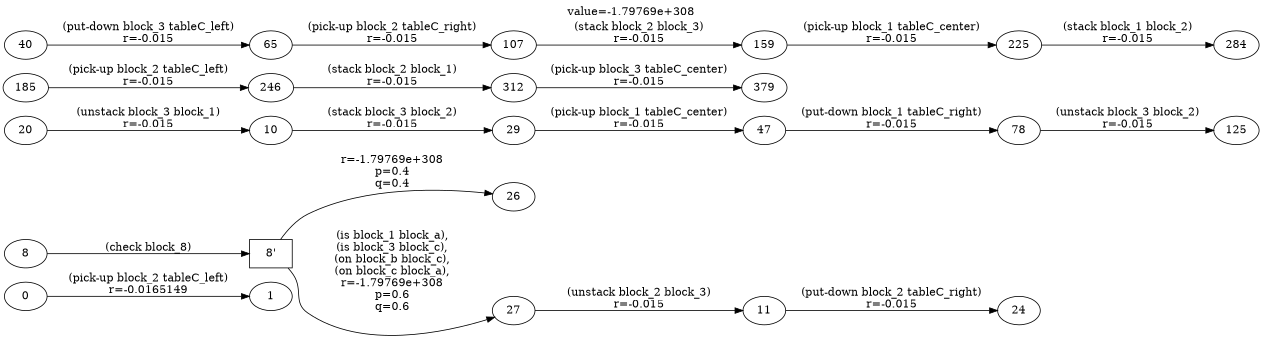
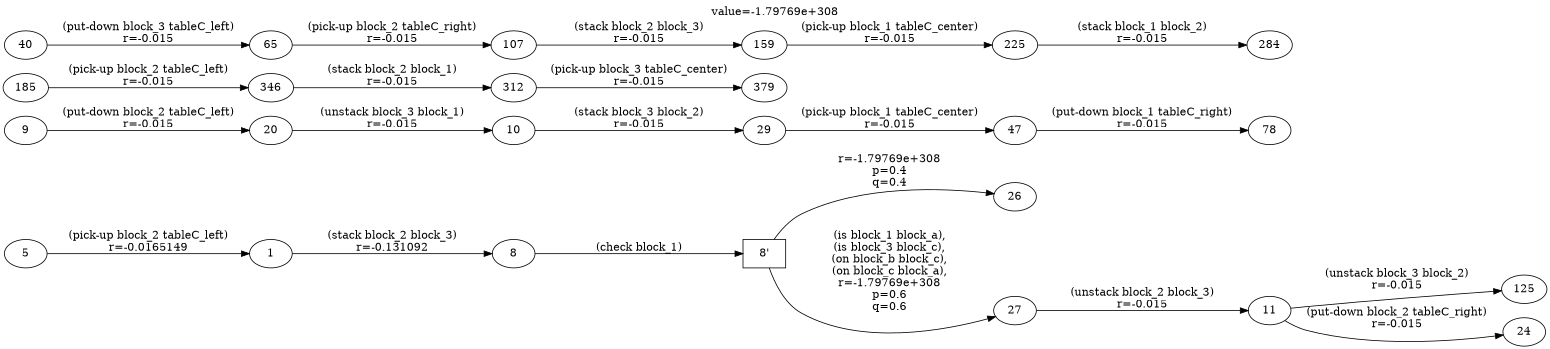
  digraph {
    label="value=-1.79769e+308"
    labelloc=top
    rankdir=LR
-   0
+   0 [label=5]
    1
    8
    "8'" [shape=box]
    26
    27
    11
+   9
    20
    10
    29
    47
    78
    125
    185
-   246
+   246 [label=346]
    312
    379
    24
    40
    65
    107
    159
    225
    284
    0 -> 1 [label="(pick-up block_2 tableC_left)\nr=-0.0165149"]
-   8 -> "8'" [label="(check block_8)"]
+   1 -> 8 [label="(stack block_2 block_3)\nr=-0.131092"]
+   8 -> "8'" [label="(check block_1)"]
    "8'" -> 26 [label="\nr=-1.79769e+308\np=0.4\nq=0.4"]
    "8'" -> 27 [label="\n(is block_1 block_a),\n(is block_3 block_c),\n(on block_b block_c),\n(on block_c block_a),\nr=-1.79769e+308\np=0.6\nq=0.6"]
    27 -> 11 [label="(unstack block_2 block_3)\nr=-0.015"]
    11 -> 24 [label="(put-down block_2 tableC_right)\nr=-0.015"]
+   9 -> 20 [label="(put-down block_2 tableC_left)\nr=-0.015"]
    20 -> 10 [label="(unstack block_3 block_1)\nr=-0.015"]
    10 -> 29 [label="(stack block_3 block_2)\nr=-0.015"]
    29 -> 47 [label="(pick-up block_1 tableC_center)\nr=-0.015"]
    47 -> 78 [label="(put-down block_1 tableC_right)\nr=-0.015"]
-   78 -> 125 [label="(unstack block_3 block_2)\nr=-0.015"]
+   11 -> 125 [label="(unstack block_3 block_2)\nr=-0.015"]
    185 -> 246 [label="(pick-up block_2 tableC_left)\nr=-0.015"]
    246 -> 312 [label="(stack block_2 block_1)\nr=-0.015"]
    312 -> 379 [label="(pick-up block_3 tableC_center)\nr=-0.015"]
    40 -> 65 [label="(put-down block_3 tableC_left)\nr=-0.015"]
    65 -> 107 [label="(pick-up block_2 tableC_right)\nr=-0.015"]
    107 -> 159 [label="(stack block_2 block_3)\nr=-0.015"]
    159 -> 225 [label="(pick-up block_1 tableC_center)\nr=-0.015"]
    225 -> 284 [label="(stack block_1 block_2)\nr=-0.015"]
  }
